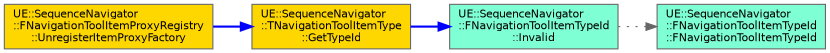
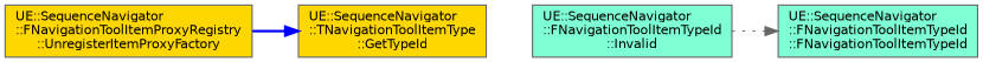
  digraph {
    rankdir=LR
    node [color=grey40 fillcolor=gold fontname=Helvetica fontsize=10 shape=box style=filled]
    edge [color=blue fontname=Helvetica fontsize=10 labelfontname=Helvetica labelfontsize=10 style=bold]
    n1 [color=gray40 fontcolor=black height=0.2 label="UE::SequenceNavigator\l::FNavigationToolItemProxyRegistry\l::UnregisterItemProxyFactory" width=0.4]
    n2 [height=0.2 label="UE::SequenceNavigator\l::TNavigationToolItemType\l::GetTypeId" width=0.4]
    n3 [fillcolor=aquamarine height=0.2 label="UE::SequenceNavigator\l::FNavigationToolItemTypeId\l::Invalid" width=0.4]
    n4 [fillcolor=aquamarine height=0.2 label="UE::SequenceNavigator\l::FNavigationToolItemTypeId\l::FNavigationToolItemTypeId" width=0.4]
    n1 -> n2
-   n2 -> n3
    n3 -> n4 [color=gray40 style=dotted]
  }
